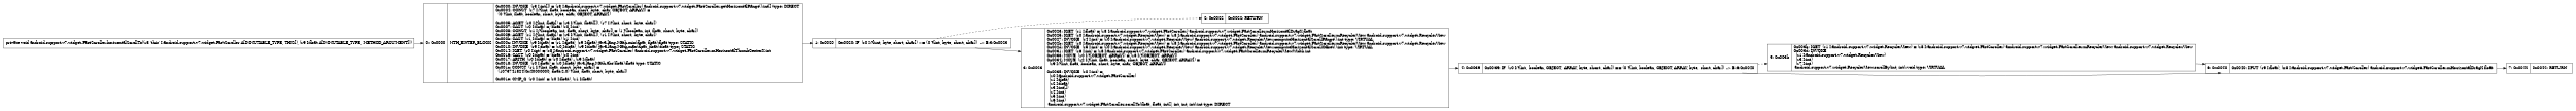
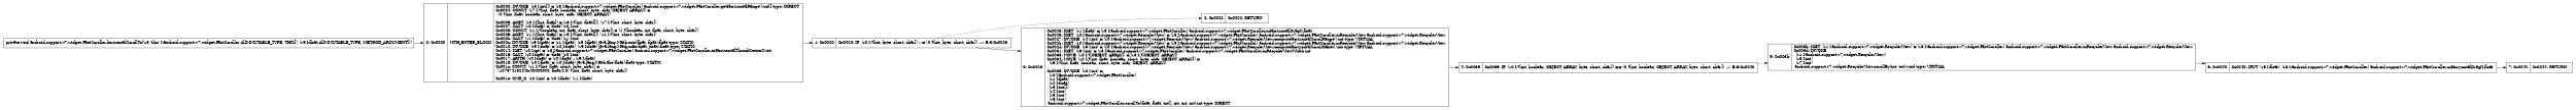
  digraph {
    rankdir=LR
    node [shape=record]
    n1 [label="{0\:\ 0x0000|MTH_ENTER_BLOCK\l|0x0000: INVOKE  (r3 I:int[]) = (r8 I:android.support.v7.widget.FastScroller) android.support.v7.widget.FastScroller.getHorizontalRange():int[] type: DIRECT \l0x0004: CONST  (r7 I:?[int, float, boolean, short, byte, char, OBJECT, ARRAY]) = \l  (0 ?[int, float, boolean, short, byte, char, OBJECT, ARRAY])\l \l0x0005: AGET  (r0 I:?[int, float]) = (r3 I:?[int, float][]), (r7 I:?[int, short, byte, char]) \l0x0007: CAST  (r0 I:float) = (float) (r0 I:int) \l0x0008: CONST  (r1 I:?[boolean, int, float, short, byte, char]) = (1 ?[boolean, int, float, short, byte, char]) \l0x0009: AGET  (r1 I:?[int, float]) = (r3 I:?[int, float][]), (r1 I:?[int, short, byte, char]) \l0x000b: CAST  (r1 I:float) = (float) (r1 I:int) \l0x000c: INVOKE  (r9 I:float) = (r1 I:float), (r9 I:float) java.lang.Math.min(float, float):float type: STATIC \l0x0010: INVOKE  (r9 I:float) = (r0 I:float), (r9 I:float) java.lang.Math.max(float, float):float type: STATIC \l0x0014: IGET  (r0 I:int) = (r8 I:android.support.v7.widget.FastScroller) android.support.v7.widget.FastScroller.mHorizontalThumbCenterX int \l0x0016: CAST  (r0 I:float) = (float) (r0 I:int) \l0x0017: ARITH  (r0 I:float) = (r0 I:float) \- (r9 I:float) \l0x0018: INVOKE  (r0 I:float) = (r0 I:float) java.lang.Math.abs(float):float type: STATIC \l0x001c: CONST  (r1 I:?[int, float, short, byte, char]) = \l  (1073741824(0x40000000, float:2.0) ?[int, float, short, byte, char])\l \l0x001e: CMP_G  (r0 I:int) = (r0 I:float), (r1 I:float) \l}"]
    n2 [label="{1\:\ 0x0020|0x0020: IF  (r0 I:?[int, byte, short, char]) \>= (0 ?[int, byte, short, char])  \-\> B:3:0x0023 \l}"]
    n3 [label="{2\:\ 0x0022|0x0022: RETURN   \l}"]
    n4 [label="{3\:\ 0x0023|0x0023: IGET  (r1 I:float) = (r8 I:android.support.v7.widget.FastScroller) android.support.v7.widget.FastScroller.mHorizontalDragX float \l0x0025: IGET  (r0 I:android.support.v7.widget.RecyclerView) = (r8 I:android.support.v7.widget.FastScroller) android.support.v7.widget.FastScroller.mRecyclerView android.support.v7.widget.RecyclerView \l0x0027: INVOKE  (r4 I:int) = (r0 I:android.support.v7.widget.RecyclerView) android.support.v7.widget.RecyclerView.computeHorizontalScrollRange():int type: VIRTUAL \l0x002b: IGET  (r0 I:android.support.v7.widget.RecyclerView) = (r8 I:android.support.v7.widget.FastScroller) android.support.v7.widget.FastScroller.mRecyclerView android.support.v7.widget.RecyclerView \l0x002d: INVOKE  (r5 I:int) = (r0 I:android.support.v7.widget.RecyclerView) android.support.v7.widget.RecyclerView.computeHorizontalScrollOffset():int type: VIRTUAL \l0x0031: IGET  (r6 I:int) = (r8 I:android.support.v7.widget.FastScroller) android.support.v7.widget.FastScroller.mRecyclerViewWidth int \l0x0033: MOVE  (r0 I:?[OBJECT, ARRAY]) = (r8 I:?[OBJECT, ARRAY]) \l0x0034: MOVE  (r2 I:?[int, float, boolean, short, byte, char, OBJECT, ARRAY]) = \l  (r9 I:?[int, float, boolean, short, byte, char, OBJECT, ARRAY])\l \l0x0035: INVOKE  (r0 I:int) = \l  (r0 I:android.support.v7.widget.FastScroller)\l  (r1 I:float)\l  (r2 I:float)\l  (r3 I:int[])\l  (r4 I:int)\l  (r5 I:int)\l  (r6 I:int)\l android.support.v7.widget.FastScroller.scrollTo(float, float, int[], int, int, int):int type: DIRECT \l}"]
    n5 [label="{4\:\ 0x0039|0x0039: IF  (r0 I:?[int, boolean, OBJECT, ARRAY, byte, short, char]) == (0 ?[int, boolean, OBJECT, ARRAY, byte, short, char])  \-\> B:6:0x0040 \l}"]
    n6 [label="{5\:\ 0x003b|0x003b: IGET  (r1 I:android.support.v7.widget.RecyclerView) = (r8 I:android.support.v7.widget.FastScroller) android.support.v7.widget.FastScroller.mRecyclerView android.support.v7.widget.RecyclerView \l0x003d: INVOKE  \l  (r1 I:android.support.v7.widget.RecyclerView)\l  (r3 I:int)\l  (r7 I:int)\l android.support.v7.widget.RecyclerView.scrollBy(int, int):void type: VIRTUAL \l}"]
    n7 [label="{6\:\ 0x0040|0x0040: IPUT  (r9 I:float), (r8 I:android.support.v7.widget.FastScroller) android.support.v7.widget.FastScroller.mHorizontalDragX float \l}"]
    n8 [label="{7\:\ 0x0042|0x0042: RETURN   \l}"]
    n9 [label="{private void android.support.v7.widget.FastScroller.horizontalScrollTo((r8 'this' I:android.support.v7.widget.FastScroller A[IMMUTABLE_TYPE, THIS]), (r9 I:float A[IMMUTABLE_TYPE, METHOD_ARGUMENT])) }"]
    n1 -> n2
    n2 -> n3 [style=dashed]
    n2 -> n4
    n4 -> n5
    n5 -> n6 [style=dashed]
-   n5 -> n7
    n6 -> n7
    n7 -> n8
    n9 -> n1
  }
